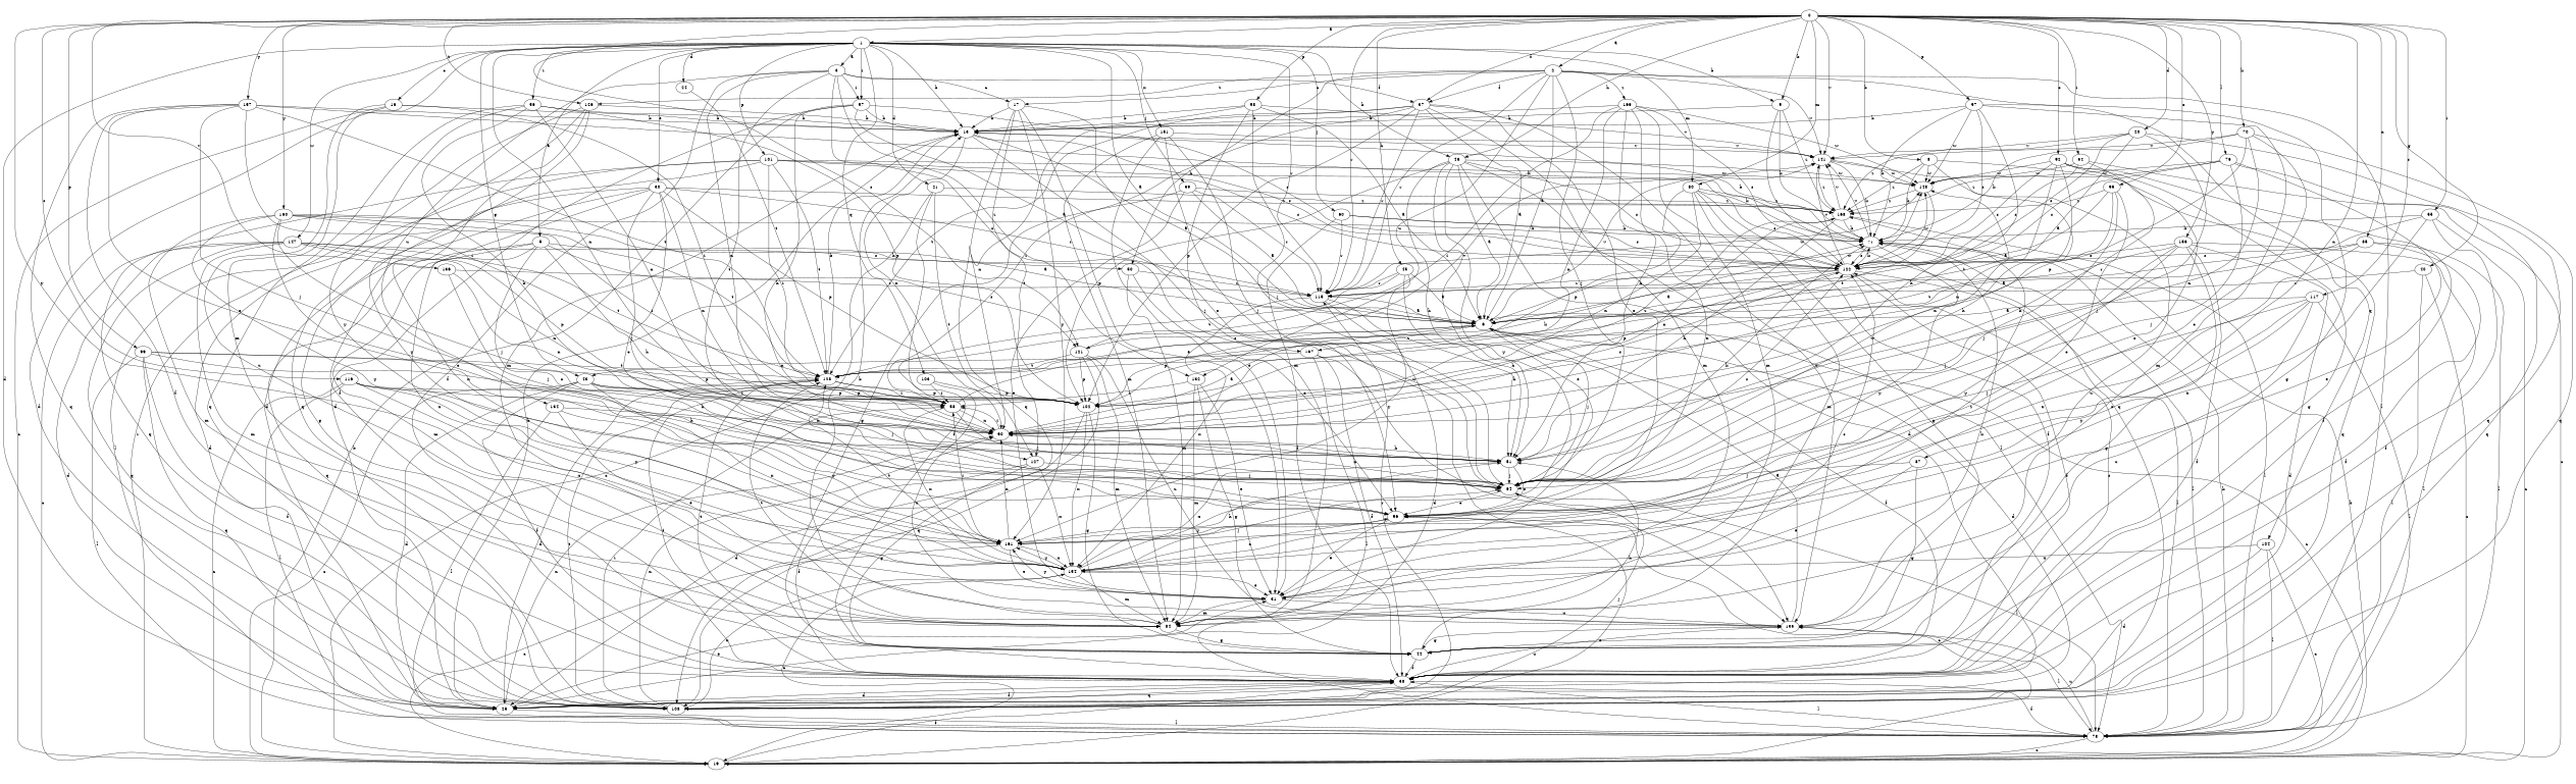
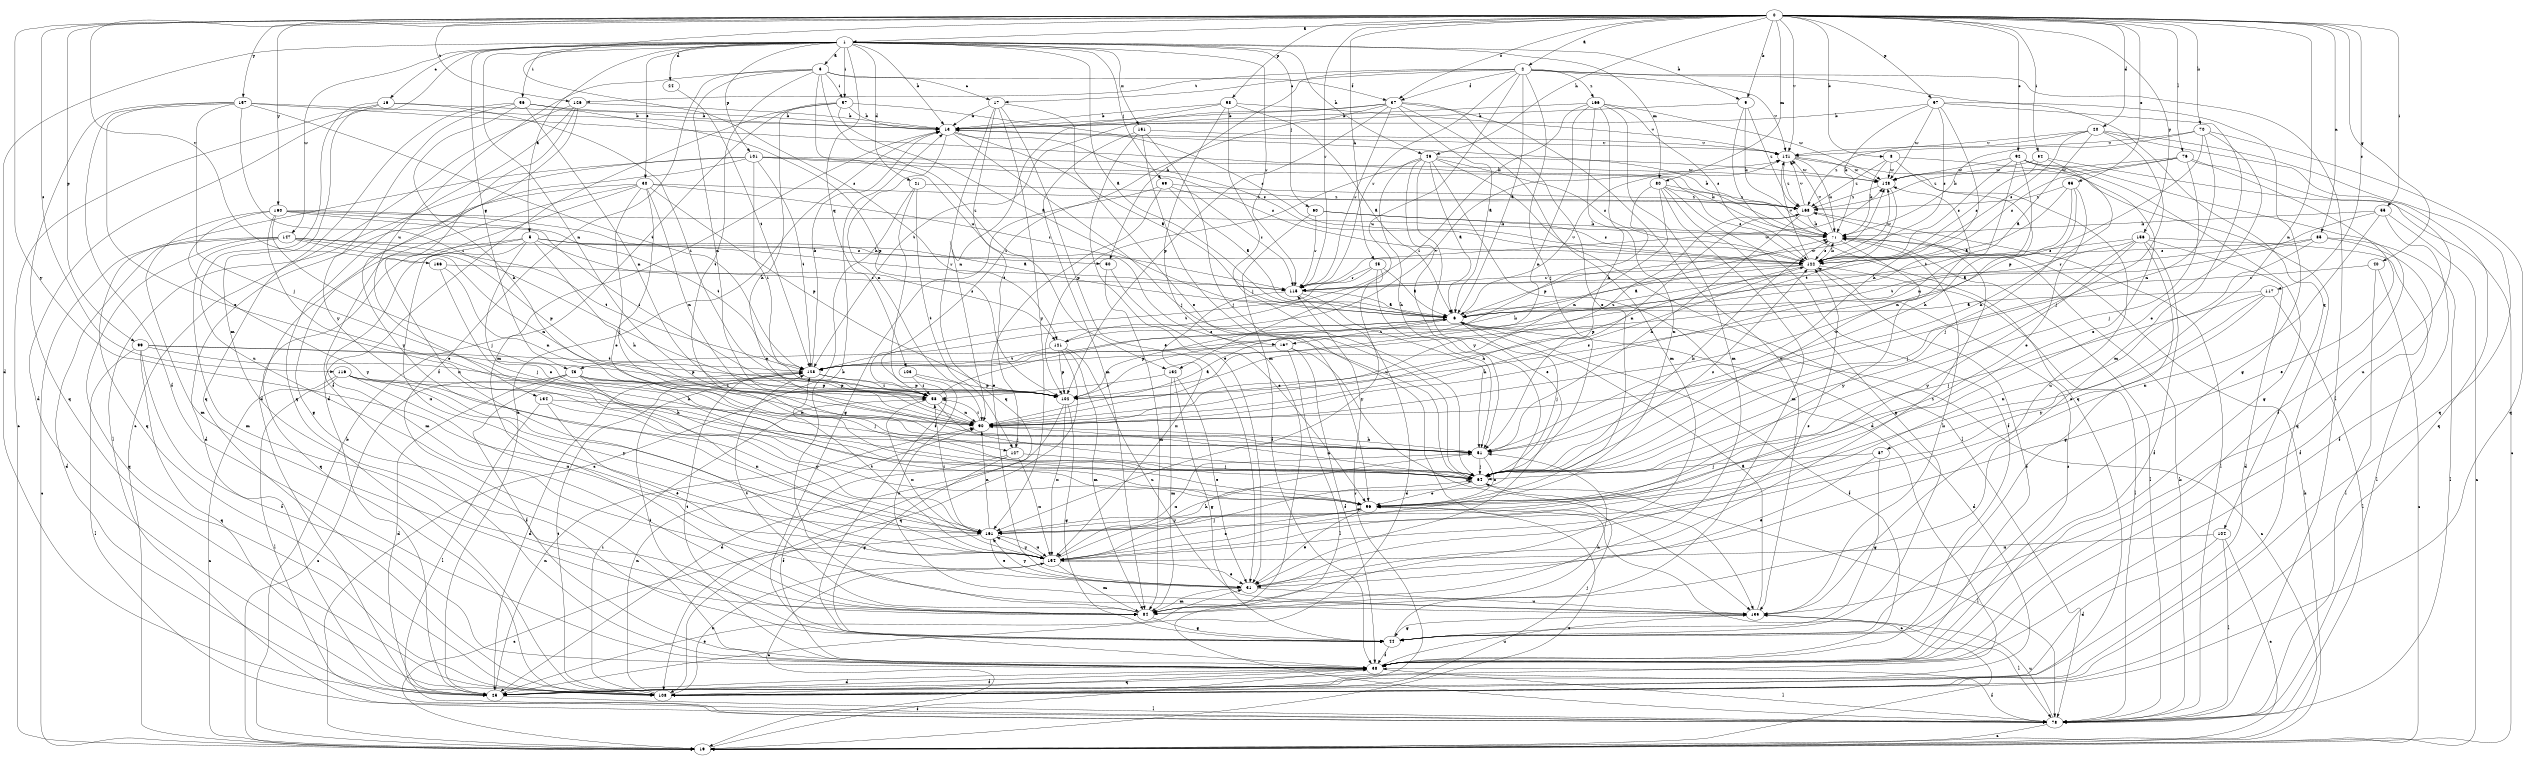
  strict digraph {
    0
    1
    2
    8
    9
    20
    37
    40
    45
    46
    54
    55
    70
    76
    80
    85
    87
    92
    95
    97
    98
    99
    115
    116
    117
    121
    126
    136
    141
    156
    157
    160
    161
    3
    5
    6
    13
    16
    21
    24
    25
    30
    43
    56
    57
    59
    60
    84
    90
    101
    103
    147
    151
    17
    50
    64
    78
    104
    132
    166
    51
    108
    148
    71
    168
    122
    135
    96
    102
    58
    128
    19
    31
    38
    154
    44
    127
    134
    167
    0 -> 1 [label=a]
    0 -> 2 [label=a]
    0 -> 8 [label=b]
    0 -> 9 [label=b]
    0 -> 20 [label=d]
    0 -> 37 [label=f]
    0 -> 40 [label=g]
    0 -> 45 [label=h]
    0 -> 46 [label=h]
    0 -> 54 [label=i]
    0 -> 55 [label=i]
    0 -> 70 [label=k]
    0 -> 76 [label=l]
    0 -> 80 [label=m]
    0 -> 85 [label=n]
    0 -> 87 [label=n]
    0 -> 92 [label=o]
    0 -> 95 [label=o]
    0 -> 97 [label=p]
    0 -> 98 [label=p]
    0 -> 99 [label=p]
    0 -> 115 [label=r]
    0 -> 116 [label=s]
    0 -> 117 [label=s]
    0 -> 121 [label=s]
    0 -> 126 [label=t]
    0 -> 136 [label=v]
    0 -> 141 [label=v]
    0 -> 156 [label=y]
    0 -> 157 [label=y]
    0 -> 160 [label=y]
    0 -> 161 [label=y]
    1 -> 9 [label=b]
    1 -> 46 [label=h]
    1 -> 80 [label=m]
    1 -> 115 [label=r]
    1 -> 3 [label=a]
    1 -> 5 [label=a]
    1 -> 6 [label=a]
    1 -> 13 [label=b]
    1 -> 16 [label=c]
    1 -> 21 [label=d]
    1 -> 24 [label=d]
    1 -> 25 [label=d]
    1 -> 30 [label=e]
    1 -> 43 [label=g]
    1 -> 56 [label=i]
    1 -> 57 [label=i]
    1 -> 59 [label=j]
    1 -> 60 [label=j]
    1 -> 84 [label=m]
    1 -> 90 [label=n]
    1 -> 101 [label=p]
    1 -> 103 [label=q]
    1 -> 147 [label=w]
    1 -> 151 [label=x]
    2 -> 37 [label=f]
    2 -> 115 [label=r]
    2 -> 126 [label=t]
    2 -> 141 [label=v]
    2 -> 6 [label=a]
    2 -> 17 [label=c]
    2 -> 50 [label=h]
    2 -> 64 [label=j]
    2 -> 78 [label=l]
    2 -> 104 [label=q]
    2 -> 132 [label=u]
    2 -> 166 [label=z]
    8 -> 51 [label=h]
    8 -> 108 [label=q]
    8 -> 148 [label=w]
    8 -> 71 [label=k]
    8 -> 168 [label=z]
    9 -> 13 [label=b]
    9 -> 108 [label=q]
    9 -> 71 [label=k]
    9 -> 168 [label=z]
    20 -> 141 [label=v]
    20 -> 6 [label=a]
    20 -> 64 [label=j]
    20 -> 108 [label=q]
    20 -> 168 [label=z]
    20 -> 122 [label=s]
-   117 -> 135 [label=u]
+   20 -> 135 [label=u]
    37 -> 115 [label=r]
    37 -> 6 [label=a]
    37 -> 13 [label=b]
    37 -> 84 [label=m]
    37 -> 135 [label=u]
    37 -> 96 [label=o]
    37 -> 102 [label=p]
    37 -> 58 [label=i]
    37 -> 128 [label=t]
    40 -> 115 [label=r]
    40 -> 78 [label=l]
    40 -> 19 [label=c]
    45 -> 115 [label=r]
    45 -> 161 [label=y]
    45 -> 6 [label=a]
    45 -> 51 [label=h]
    45 -> 128 [label=t]
    46 -> 161 [label=y]
    46 -> 6 [label=a]
    46 -> 25 [label=d]
    46 -> 78 [label=l]
    46 -> 51 [label=h]
    46 -> 148 [label=w]
    46 -> 122 [label=s]
    46 -> 102 [label=p]
    46 -> 31 [label=e]
    54 -> 51 [label=h]
    54 -> 148 [label=w]
    54 -> 122 [label=s]
    54 -> 19 [label=c]
    55 -> 71 [label=k]
    55 -> 128 [label=t]
    55 -> 19 [label=c]
    55 -> 38 [label=f]
    55 -> 154 [label=x]
    70 -> 141 [label=v]
    70 -> 90 [label=n]
    70 -> 108 [label=q]
    70 -> 71 [label=k]
    70 -> 96 [label=o]
    70 -> 102 [label=p]
    76 -> 64 [label=j]
    76 -> 108 [label=q]
    76 -> 148 [label=w]
    76 -> 168 [label=z]
    76 -> 122 [label=s]
    76 -> 31 [label=e]
    80 -> 84 [label=m]
    80 -> 90 [label=n]
    80 -> 168 [label=z]
    80 -> 122 [label=s]
    80 -> 102 [label=p]
    80 -> 38 [label=f]
    80 -> 44 [label=g]
    85 -> 6 [label=a]
    85 -> 78 [label=l]
    85 -> 122 [label=s]
    85 -> 38 [label=f]
    85 -> 154 [label=x]
    87 -> 64 [label=j]
    87 -> 31 [label=e]
    87 -> 44 [label=g]
    92 -> 90 [label=n]
    92 -> 148 [label=w]
    92 -> 122 [label=s]
    92 -> 96 [label=o]
    92 -> 128 [label=t]
    92 -> 38 [label=f]
    92 -> 44 [label=g]
    95 -> 6 [label=a]
    95 -> 90 [label=n]
    95 -> 64 [label=j]
    95 -> 168 [label=z]
    95 -> 96 [label=o]
    97 -> 13 [label=b]
    97 -> 84 [label=m]
    97 -> 51 [label=h]
    97 -> 148 [label=w]
    97 -> 71 [label=k]
    97 -> 122 [label=s]
    97 -> 44 [label=g]
    98 -> 141 [label=v]
    98 -> 6 [label=a]
    98 -> 13 [label=b]
    98 -> 84 [label=m]
    98 -> 90 [label=n]
    98 -> 64 [label=j]
    99 -> 78 [label=l]
    99 -> 51 [label=h]
    99 -> 108 [label=q]
    99 -> 102 [label=p]
    99 -> 128 [label=t]
    99 -> 38 [label=f]
    115 -> 6 [label=a]
    115 -> 25 [label=d]
    115 -> 51 [label=h]
    115 -> 148 [label=w]
    115 -> 154 [label=x]
    116 -> 161 [label=y]
    116 -> 78 [label=l]
    116 -> 51 [label=h]
    116 -> 102 [label=p]
    116 -> 19 [label=c]
    116 -> 154 [label=x]
    117 -> 161 [label=y]
    117 -> 6 [label=a]
    117 -> 64 [label=j]
    117 -> 78 [label=l]
    117 -> 96 [label=o]
    121 -> 141 [label=v]
    121 -> 84 [label=m]
    121 -> 108 [label=q]
    121 -> 135 [label=u]
    121 -> 102 [label=p]
    121 -> 128 [label=t]
    126 -> 13 [label=b]
    126 -> 25 [label=d]
    126 -> 108 [label=q]
-   126 -> 19 [label=r]
+   126 -> 19 [label=c]
    126 -> 38 [label=f]
    136 -> 115 [label=r]
    136 -> 90 [label=n]
    136 -> 64 [label=j]
    141 -> 148 [label=w]
    141 -> 71 [label=k]
    141 -> 168 [label=z]
    141 -> 135 [label=u]
    156 -> 115 [label=r]
    156 -> 161 [label=y]
    156 -> 25 [label=d]
    156 -> 64 [label=j]
    156 -> 78 [label=l]
    156 -> 122 [label=s]
    156 -> 38 [label=f]
    156 -> 44 [label=g]
    157 -> 13 [label=b]
    157 -> 64 [label=j]
    157 -> 108 [label=q]
    157 -> 71 [label=k]
    157 -> 96 [label=o]
    157 -> 58 [label=i]
    157 -> 128 [label=t]
    157 -> 38 [label=f]
    160 -> 161 [label=y]
    160 -> 6 [label=a]
    160 -> 84 [label=m]
    160 -> 64 [label=j]
    160 -> 71 [label=k]
    160 -> 96 [label=o]
    160 -> 58 [label=i]
    160 -> 128 [label=t]
    161 -> 90 [label=n]
    161 -> 58 [label=i]
    161 -> 19 [label=c]
    161 -> 31 [label=e]
    161 -> 154 [label=x]
    3 -> 37 [label=f]
    3 -> 57 [label=i]
    3 -> 90 [label=n]
    3 -> 17 [label=c]
    3 -> 132 [label=u]
    3 -> 38 [label=f]
    3 -> 127 [label=t]
    3 -> 134 [label=u]
    3 -> 167 [label=z]
    5 -> 121 [label=s]
    5 -> 84 [label=m]
    5 -> 50 [label=h]
    5 -> 51 [label=h]
    5 -> 108 [label=q]
    5 -> 96 [label=o]
    5 -> 154 [label=x]
    6 -> 121 [label=s]
    6 -> 141 [label=v]
    6 -> 25 [label=d]
    6 -> 64 [label=j]
    6 -> 148 [label=w]
    6 -> 102 [label=p]
    6 -> 19 [label=c]
    6 -> 38 [label=f]
    6 -> 167 [label=z]
    13 -> 141 [label=v]
    13 -> 6 [label=a]
    13 -> 90 [label=n]
    13 -> 64 [label=j]
    13 -> 122 [label=s]
    16 -> 13 [label=b]
    16 -> 25 [label=d]
    16 -> 135 [label=u]
    16 -> 58 [label=i]
    16 -> 19 [label=c]
    21 -> 168 [label=z]
    21 -> 19 [label=c]
    21 -> 38 [label=f]
    21 -> 127 [label=t]
    24 -> 128 [label=t]
    25 -> 13 [label=b]
    25 -> 90 [label=n]
    25 -> 78 [label=l]
    25 -> 31 [label=e]
    25 -> 38 [label=f]
    30 -> 115 [label=r]
    30 -> 25 [label=d]
    30 -> 90 [label=n]
    30 -> 64 [label=j]
    30 -> 168 [label=z]
    30 -> 96 [label=o]
    30 -> 102 [label=p]
    30 -> 154 [label=x]
    30 -> 44 [label=g]
    43 -> 25 [label=d]
    43 -> 64 [label=j]
    43 -> 102 [label=p]
    43 -> 58 [label=i]
    43 -> 19 [label=c]
    43 -> 38 [label=f]
    43 -> 154 [label=x]
    56 -> 161 [label=y]
    56 -> 13 [label=b]
    56 -> 90 [label=n]
    56 -> 51 [label=h]
    56 -> 108 [label=q]
    56 -> 102 [label=p]
    57 -> 6 [label=a]
    57 -> 13 [label=b]
    57 -> 25 [label=d]
    57 -> 84 [label=m]
    57 -> 51 [label=h]
    57 -> 122 [label=s]
    59 -> 115 [label=r]
    59 -> 6 [label=a]
    59 -> 168 [label=z]
    59 -> 31 [label=e]
    59 -> 44 [label=g]
    60 -> 115 [label=r]
    60 -> 71 [label=k]
    60 -> 122 [label=s]
    60 -> 38 [label=f]
    84 -> 13 [label=b]
    84 -> 128 [label=t]
    84 -> 44 [label=g]
    90 -> 6 [label=a]
    90 -> 51 [label=h]
    90 -> 122 [label=s]
    90 -> 58 [label=i]
    101 -> 161 [label=y]
    101 -> 78 [label=l]
    101 -> 108 [label=q]
    101 -> 148 [label=w]
    101 -> 71 [label=k]
    101 -> 122 [label=s]
    101 -> 58 [label=i]
    101 -> 128 [label=t]
    103 -> 135 [label=u]
    103 -> 102 [label=p]
    103 -> 58 [label=i]
    147 -> 25 [label=d]
    147 -> 84 [label=m]
    147 -> 90 [label=n]
    147 -> 108 [label=q]
    147 -> 122 [label=s]
    147 -> 102 [label=p]
    147 -> 128 [label=t]
    147 -> 19 [label=c]
    151 -> 141 [label=v]
    151 -> 84 [label=m]
    151 -> 64 [label=j]
    151 -> 135 [label=u]
    151 -> 31 [label=e]
    17 -> 161 [label=y]
    17 -> 13 [label=b]
    17 -> 108 [label=q]
    17 -> 96 [label=o]
    17 -> 31 [label=e]
    17 -> 127 [label=t]
-   50 -> 115 [label=r]
+   5 -> 115 [label=r]
    50 -> 84 [label=m]
    50 -> 96 [label=o]
    64 -> 90 [label=n]
    64 -> 78 [label=l]
    64 -> 148 [label=w]
    64 -> 71 [label=k]
    64 -> 122 [label=s]
    64 -> 96 [label=o]
    78 -> 71 [label=k]
    78 -> 135 [label=u]
    78 -> 19 [label=c]
    78 -> 38 [label=f]
    104 -> 25 [label=d]
    104 -> 78 [label=l]
    104 -> 19 [label=c]
    104 -> 154 [label=x]
    132 -> 84 [label=m]
    132 -> 58 [label=i]
    132 -> 31 [label=e]
    132 -> 44 [label=g]
    166 -> 13 [label=b]
    166 -> 84 [label=m]
    166 -> 90 [label=n]
    166 -> 51 [label=h]
    166 -> 148 [label=w]
    166 -> 122 [label=s]
    166 -> 58 [label=i]
    166 -> 154 [label=x]
    51 -> 64 [label=j]
    51 -> 96 [label=o]
    51 -> 154 [label=x]
    108 -> 115 [label=r]
    108 -> 90 [label=n]
    108 -> 64 [label=j]
    108 -> 58 [label=i]
    108 -> 128 [label=t]
    108 -> 154 [label=x]
    148 -> 168 [label=z]
    148 -> 128 [label=t]
    71 -> 141 [label=v]
    71 -> 161 [label=y]
    71 -> 13 [label=b]
    71 -> 78 [label=l]
    71 -> 122 [label=s]
    168 -> 141 [label=v]
    168 -> 90 [label=n]
    168 -> 78 [label=l]
    168 -> 51 [label=h]
    168 -> 71 [label=k]
    122 -> 115 [label=r]
    122 -> 141 [label=v]
    122 -> 6 [label=a]
    122 -> 78 [label=l]
    122 -> 148 [label=w]
    122 -> 71 [label=k]
    122 -> 102 [label=p]
    122 -> 38 [label=f]
    135 -> 6 [label=a]
    135 -> 78 [label=l]
    135 -> 71 [label=k]
    135 -> 44 [label=g]
    96 -> 161 [label=y]
    96 -> 19 [label=c]
    96 -> 31 [label=e]
    102 -> 25 [label=d]
    102 -> 168 [label=z]
    102 -> 154 [label=x]
    102 -> 44 [label=g]
    58 -> 90 [label=n]
    58 -> 64 [label=j]
    58 -> 71 [label=k]
    58 -> 154 [label=x]
    128 -> 13 [label=b]
    128 -> 25 [label=d]
    128 -> 102 [label=p]
    128 -> 58 [label=i]
    19 -> 13 [label=b]
    19 -> 71 [label=k]
    19 -> 96 [label=o]
    19 -> 38 [label=f]
    31 -> 161 [label=y]
    31 -> 84 [label=m]
    31 -> 168 [label=z]
    31 -> 122 [label=s]
    31 -> 135 [label=u]
    38 -> 25 [label=d]
    38 -> 78 [label=l]
    38 -> 108 [label=q]
    38 -> 122 [label=s]
    38 -> 135 [label=u]
    38 -> 128 [label=t]
    154 -> 161 [label=y]
    154 -> 84 [label=m]
    154 -> 64 [label=j]
    154 -> 51 [label=h]
    154 -> 96 [label=o]
    154 -> 128 [label=t]
    154 -> 19 [label=c]
    154 -> 31 [label=e]
    44 -> 51 [label=h]
    44 -> 128 [label=t]
    44 -> 38 [label=f]
    127 -> 64 [label=j]
    127 -> 38 [label=f]
    127 -> 154 [label=x]
    127 -> 44 [label=g]
    134 -> 161 [label=y]
    134 -> 90 [label=n]
    134 -> 78 [label=l]
    134 -> 31 [label=e]
    167 -> 43 [label=n]
    167 -> 78 [label=l]
    167 -> 135 [label=u]
    167 -> 38 [label=f]
  }
